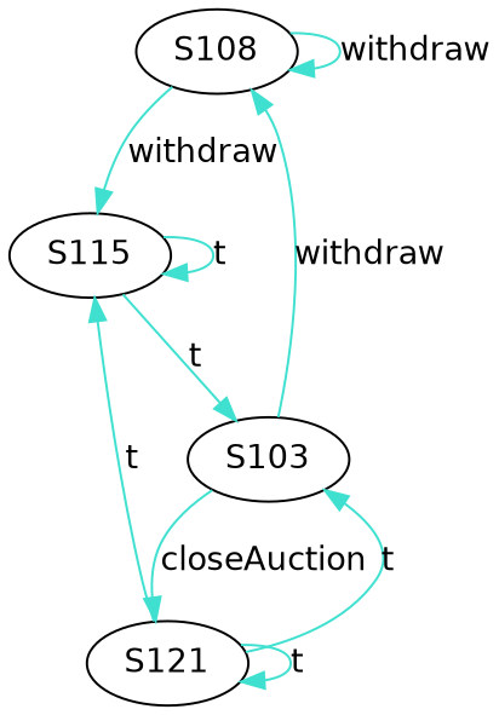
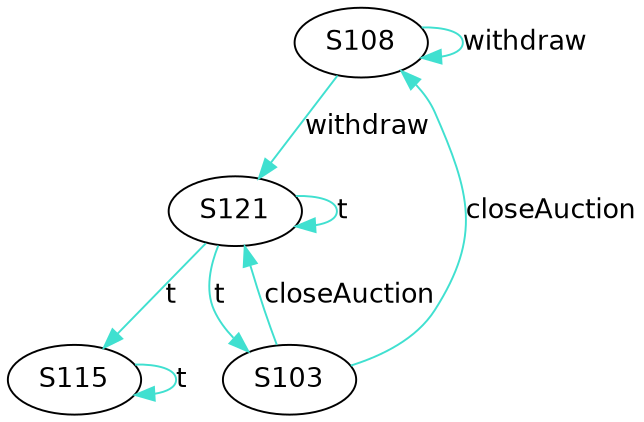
  digraph {
    fontname="DejaVu Sans"
    node [fontname="DejaVu Sans"]
    edge [color=turquoise fontname="DejaVu Sans"]
    n1 [label=S108]
    S121
    S115
    S103
    n1 -> n1 [label=withdraw]
-   n1 -> S115 [label=withdraw]
+   n1 -> S121 [label=withdraw]
    S121 -> S121 [label=t]
    S121 -> S115 [label=t]
    S121 -> S103 [label=t]
    S115 -> S115 [label=t]
-   S115 -> S103 [label=t]
-   S103 -> n1 [label=withdraw]
+   S103 -> n1 [label=closeAuction]
    S103 -> S121 [label=closeAuction]
  }
